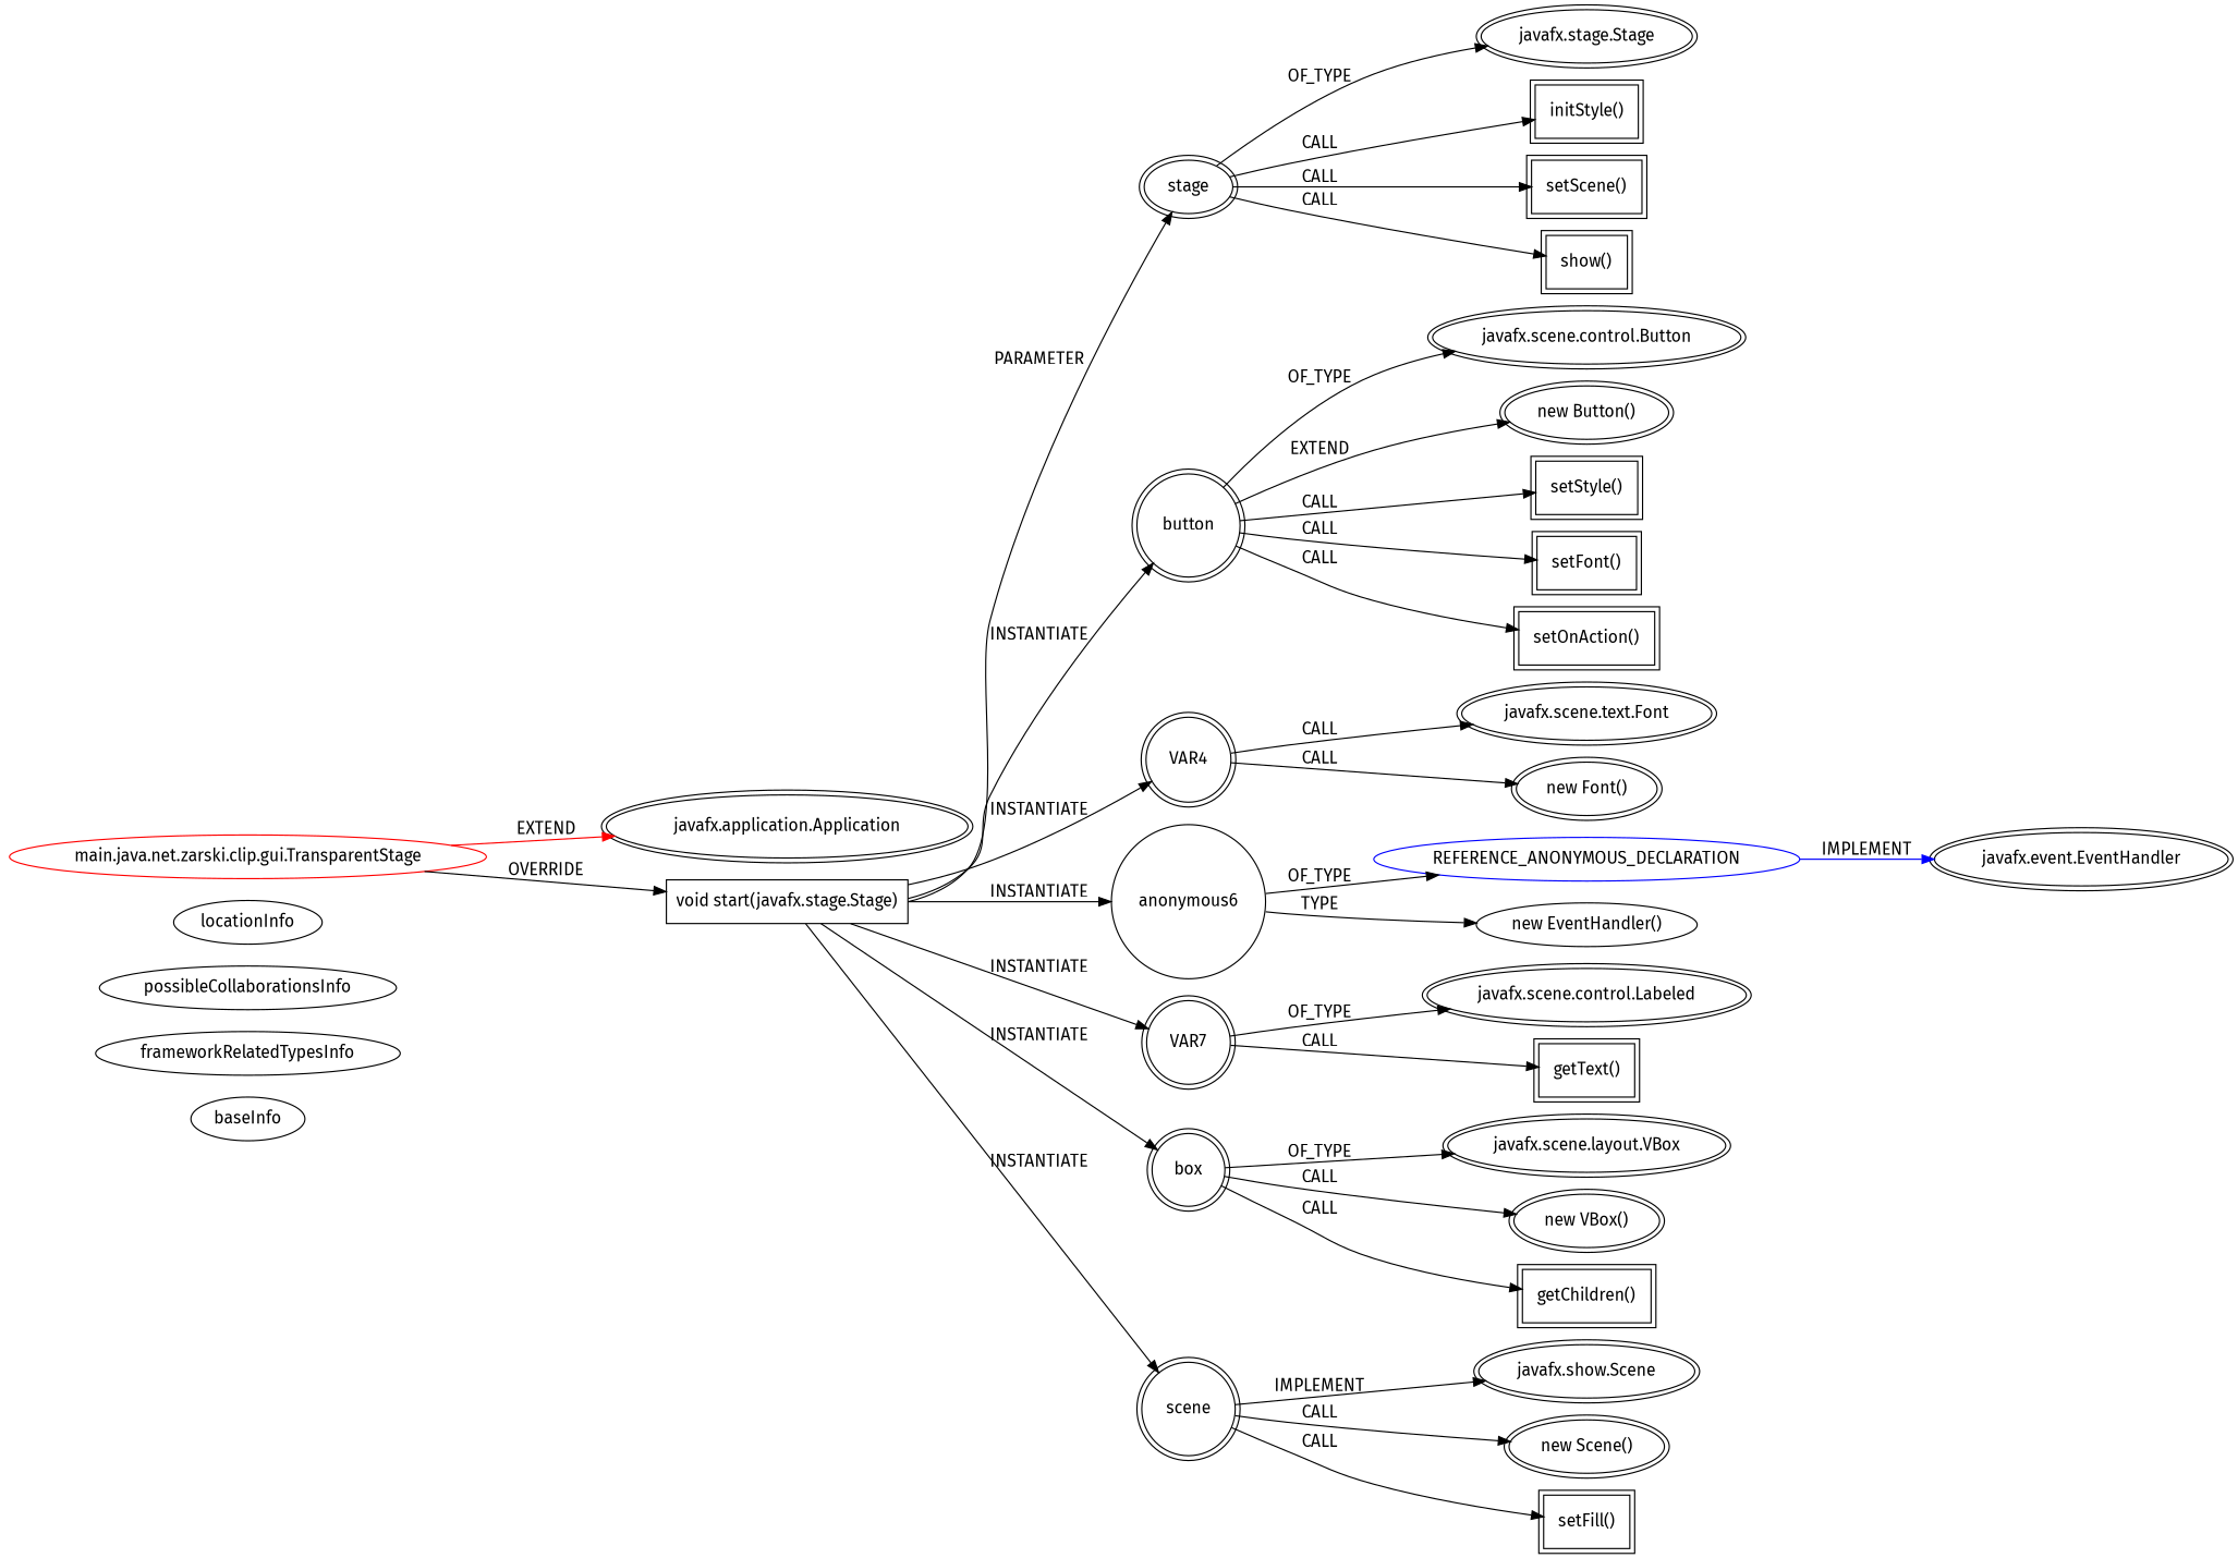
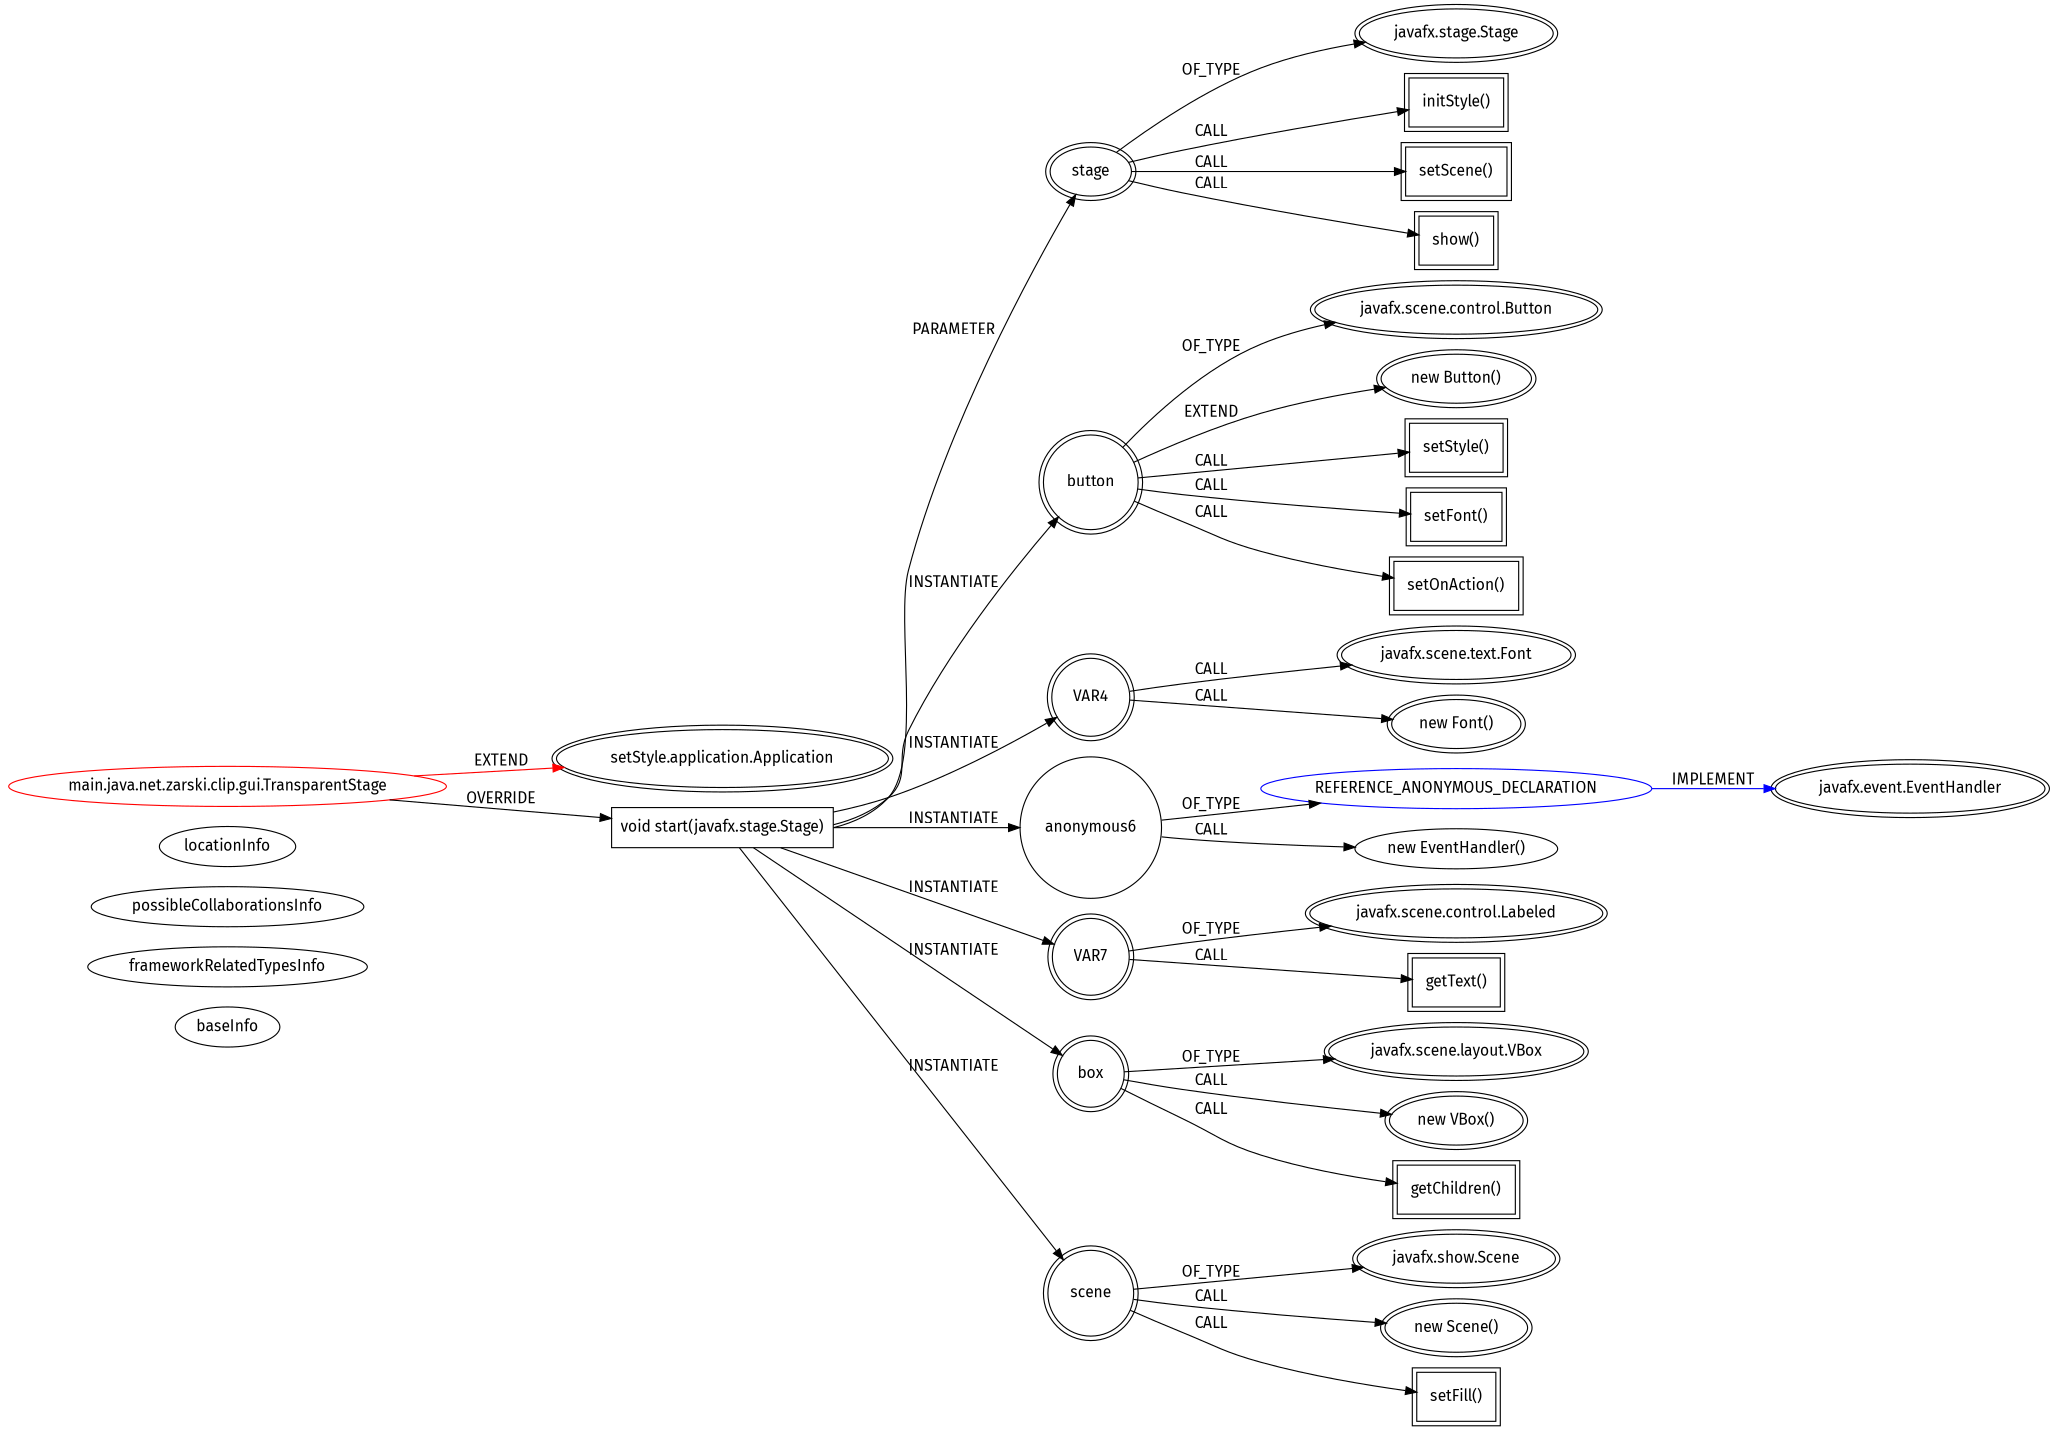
  digraph {
    fontname="Fira Sans"
    rankdir=LR
    node [fontname="Fira Sans" isFrameworkType=true vertexType=INSIDE_CALL peripheries=2]
    edge [fontname="Fira Sans"]
    baseInfo [category=extension_graph graphId=4254 isAnonymous=false possibleRelation=true isFrameworkType="" vertexType="" peripheries=""]
    frameworkRelatedTypesInfo [0="javafx.application.Application" isFrameworkType="" vertexType="" peripheries=""]
    possibleCollaborationsInfo [0="4254~OVERRIDING_METHOD_DECLARATION-INSTANTIATION-~javafx.application.Application ~javafx.event.EventHandler ~false~true" isFrameworkType="" vertexType="" peripheries=""]
    locationInfo [contextSignature=TransparentStage filePath="/sratatata-clip/clip-master/clip/clip-gui/src/main/java/net/zarski/clip/gui/TransparentStage.java" graphId=4254 projectName="sratatata-clip" isFrameworkType="" vertexType="" peripheries=""]
    n5 [color=red isFrameworkType=false label="main.java.net.zarski.clip.gui.TransparentStage" vertexType=ROOT_CLIENT_CLASS_DECLARATION peripheries=""]
-   n6 [label="javafx.application.Application" vertexType=FRAMEWORK_CLASS_TYPE]
+   n6 [label="setStyle.application.Application" vertexType=FRAMEWORK_CLASS_TYPE]
    n7 [isFrameworkType=false label="void start(javafx.stage.Stage)" shape=box vertexType=OVERRIDING_METHOD_DECLARATION peripheries=""]
    n8 [label=stage vertexType=PARAMETER_DECLARATION]
    n9 [label=button shape=circle vertexType=VARIABLE_EXPRESION]
    n10 [label=VAR4 shape=circle vertexType=VARIABLE_EXPRESION]
    n11 [isFrameworkType=false label=anonymous6 shape=circle vertexType=VARIABLE_EXPRESION peripheries=""]
    n12 [label=VAR7 shape=circle vertexType=VARIABLE_EXPRESION]
    n13 [label=box shape=circle vertexType=VARIABLE_EXPRESION]
    n14 [label=scene shape=circle vertexType=VARIABLE_EXPRESION]
    n15 [label="javafx.stage.Stage" vertexType=FRAMEWORK_CLASS_TYPE]
    n16 [label="initStyle()" shape=box]
    n17 [label="setScene()" shape=box]
    n18 [label="show()" shape=box]
    n19 [label="javafx.scene.control.Button" vertexType=FRAMEWORK_CLASS_TYPE]
    n20 [label="new Button()" vertexType=CONSTRUCTOR_CALL]
    n21 [label="setStyle()" shape=box]
    n22 [label="setFont()" shape=box]
    n23 [label="setOnAction()" shape=box]
    n24 [label="javafx.scene.text.Font" vertexType=FRAMEWORK_CLASS_TYPE]
    n25 [label="new Font()" vertexType=CONSTRUCTOR_CALL]
    n26 [color=blue isFrameworkType=false label=REFERENCE_ANONYMOUS_DECLARATION vertexType=REFERENCE_ANONYMOUS_DECLARATION peripheries=""]
    n27 [isFrameworkType=false label="new EventHandler()" vertexType=CONSTRUCTOR_CALL peripheries=""]
    n28 [label="javafx.scene.control.Labeled" vertexType=FRAMEWORK_CLASS_TYPE]
    n29 [label="getText()" shape=box]
    n30 [label="javafx.scene.layout.VBox" vertexType=FRAMEWORK_CLASS_TYPE]
    n31 [label="new VBox()" vertexType=CONSTRUCTOR_CALL]
    n32 [label="getChildren()" shape=box]
    n33 [label="javafx.show.Scene" vertexType=FRAMEWORK_CLASS_TYPE]
    n34 [label="new Scene()" vertexType=CONSTRUCTOR_CALL]
    n35 [label="setFill()" shape=box]
    n36 [label="javafx.event.EventHandler" vertexType=FRAMEWORK_INTERFACE_TYPE]
    n5 -> n6 [color=red label=EXTEND]
    n5 -> n7 [label=OVERRIDE]
    n7 -> n8 [label=PARAMETER]
    n7 -> n9 [label=INSTANTIATE]
    n7 -> n10 [label=INSTANTIATE]
    n7 -> n11 [label=INSTANTIATE]
    n7 -> n12 [label=INSTANTIATE]
    n7 -> n13 [label=INSTANTIATE]
    n7 -> n14 [label=INSTANTIATE]
    n8 -> n15 [label=OF_TYPE]
    n8 -> n16 [label=CALL]
    n8 -> n17 [label=CALL]
    n8 -> n18 [label=CALL]
    n9 -> n19 [label=OF_TYPE]
    n9 -> n20 [label=EXTEND]
    n9 -> n21 [label=CALL]
    n9 -> n22 [label=CALL]
    n9 -> n23 [label=CALL]
    n10 -> n24 [label=CALL]
    n10 -> n25 [label=CALL]
    n11 -> n26 [label=OF_TYPE]
-   n11 -> n27 [label=TYPE]
+   n11 -> n27 [label=CALL]
    n12 -> n28 [label=OF_TYPE]
    n12 -> n29 [label=CALL]
    n13 -> n30 [label=OF_TYPE]
    n13 -> n31 [label=CALL]
    n13 -> n32 [label=CALL]
-   n14 -> n33 [label=IMPLEMENT]
+   n14 -> n33 [label=OF_TYPE]
    n14 -> n34 [label=CALL]
    n14 -> n35 [label=CALL]
    n26 -> n36 [color=blue label=IMPLEMENT]
  }
